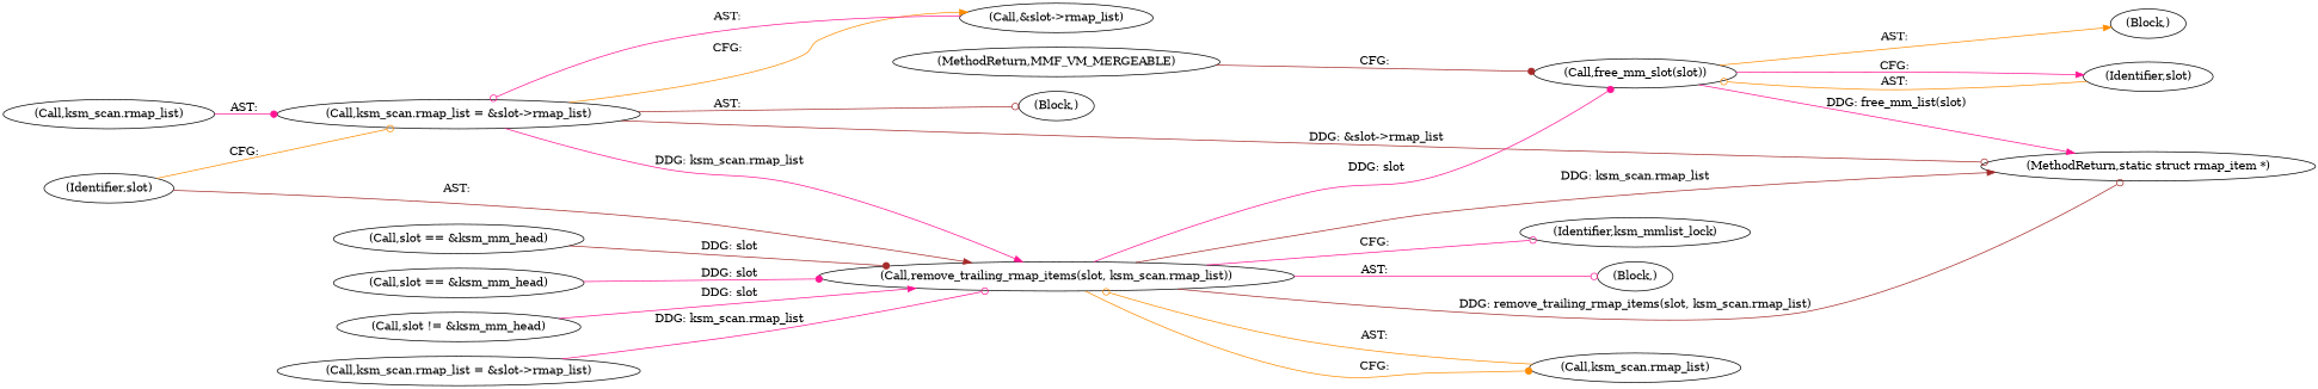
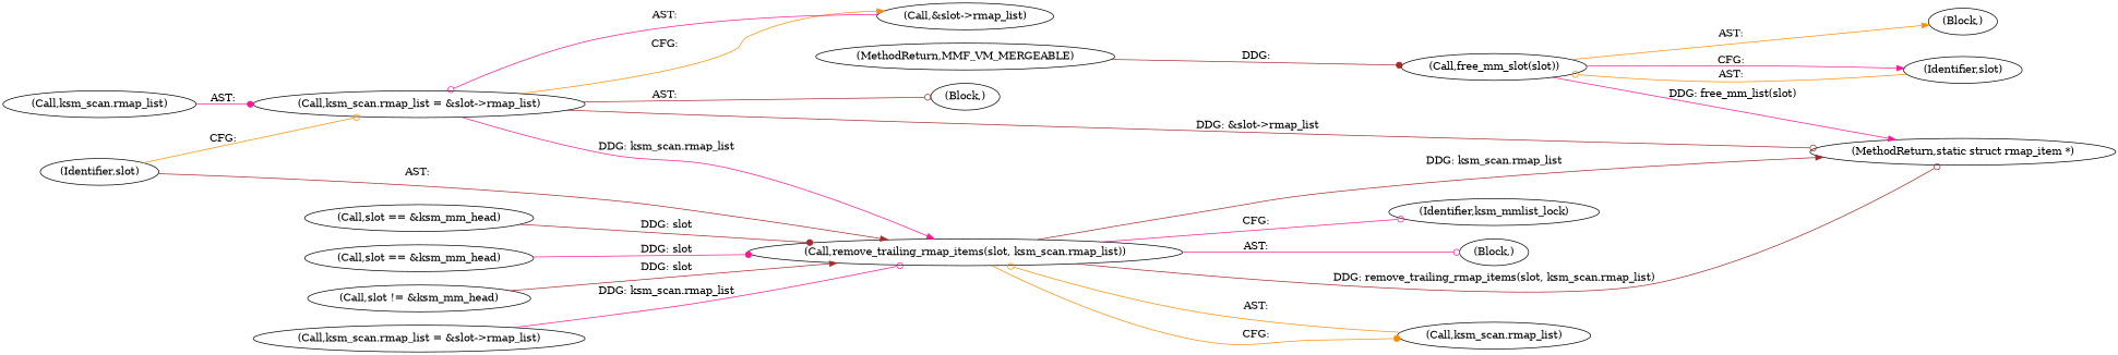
  digraph {
    rankdir=LR
    edge [arrowhead=odot color=deeppink]
    n1 [label="(Call,ksm_scan.rmap_list = &slot->rmap_list)"]
    n2 [label="(Call,remove_trailing_rmap_items(slot, ksm_scan.rmap_list))"]
    n3 [label="(Block,)"]
    n4 [label="(MethodReturn,static struct rmap_item *)"]
    n5 [label="(Call,&slot->rmap_list)"]
    n6 [label="(Call,free_mm_slot(slot))"]
    n7 [label="(Block,)"]
    n8 [label="(Call,ksm_scan.rmap_list)"]
    n9 [label="(Identifier,ksm_mmlist_lock)"]
    n10 [label="(Block,)"]
    n11 [label="(Identifier,slot)"]
    n12 [label="(Call,ksm_scan.rmap_list)"]
    n13 [label="(Call,slot != &ksm_mm_head)"]
    n14 [label="(MethodReturn,MMF_VM_MERGEABLE)"]
    n15 [label="(Call,ksm_scan.rmap_list = &slot->rmap_list)"]
    n16 [label="(Identifier,slot)"]
    n17 [label="(Call,slot == &ksm_mm_head)"]
    n18 [label="(Call,slot == &ksm_mm_head)"]
    n1 -> n2 [arrowhead=normal label="DDG: ksm_scan.rmap_list"]
    n1 -> n3 [color=brown label="AST: "]
    n1 -> n4 [color=brown label="DDG: &slot->rmap_list"]
    n1 -> n5 [arrowhead=normal color=darkorange label="CFG: "]
    n2 -> n4 [color=brown label="DDG: remove_trailing_rmap_items(slot, ksm_scan.rmap_list)"]
    n2 -> n4 [arrowhead=normal color=brown label="DDG: ksm_scan.rmap_list"]
-   n2 -> n6 [arrowhead=dot label="DDG: slot"]
    n2 -> n7 [label="AST: "]
    n2 -> n8 [arrowhead=dot color=darkorange label="CFG: "]
    n2 -> n9 [label="CFG: "]
    n5 -> n1 [label="AST: "]
    n6 -> n4 [arrowhead=normal label="DDG: free_mm_list(slot)"]
    n6 -> n10 [arrowhead=normal color=darkorange label="AST: "]
    n6 -> n11 [arrowhead=normal label="CFG: "]
    n8 -> n2 [color=darkorange label="AST: "]
    n11 -> n6 [color=darkorange label="AST: "]
    n12 -> n1 [arrowhead=dot label="AST: "]
-   n13 -> n2 [arrowhead=normal label="DDG: slot"]
-   n14 -> n6 [arrowhead=dot color=brown label="CFG: "]
+   n13 -> n2 [arrowhead=normal color=brown label="DDG: slot"]
+   n14 -> n6 [arrowhead=dot color=brown label="DDG: "]
    n15 -> n2 [label="DDG: ksm_scan.rmap_list"]
    n16 -> n1 [color=darkorange label="CFG: "]
    n16 -> n2 [arrowhead=normal color=brown label="AST: "]
    n17 -> n2 [arrowhead=dot color=brown label="DDG: slot"]
    n18 -> n2 [arrowhead=dot label="DDG: slot"]
  }
